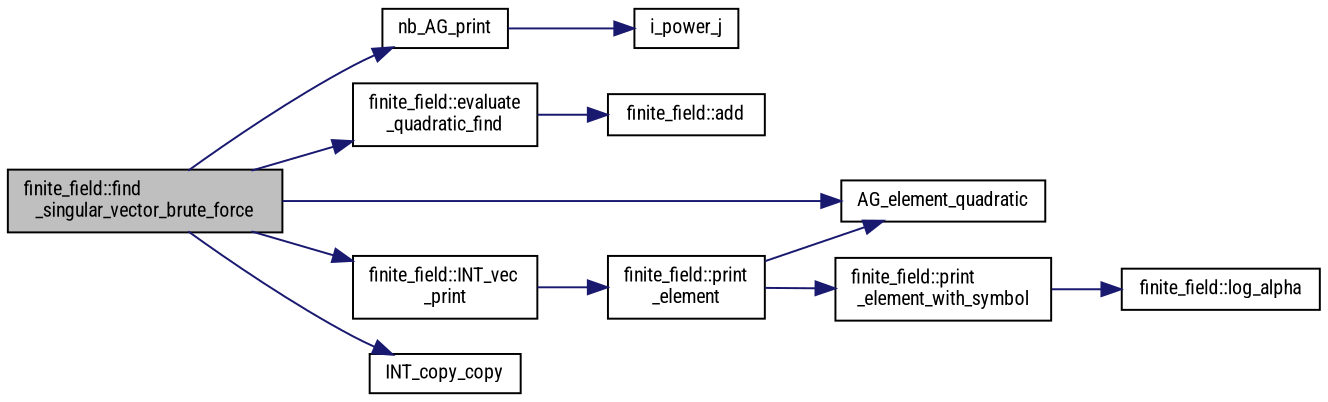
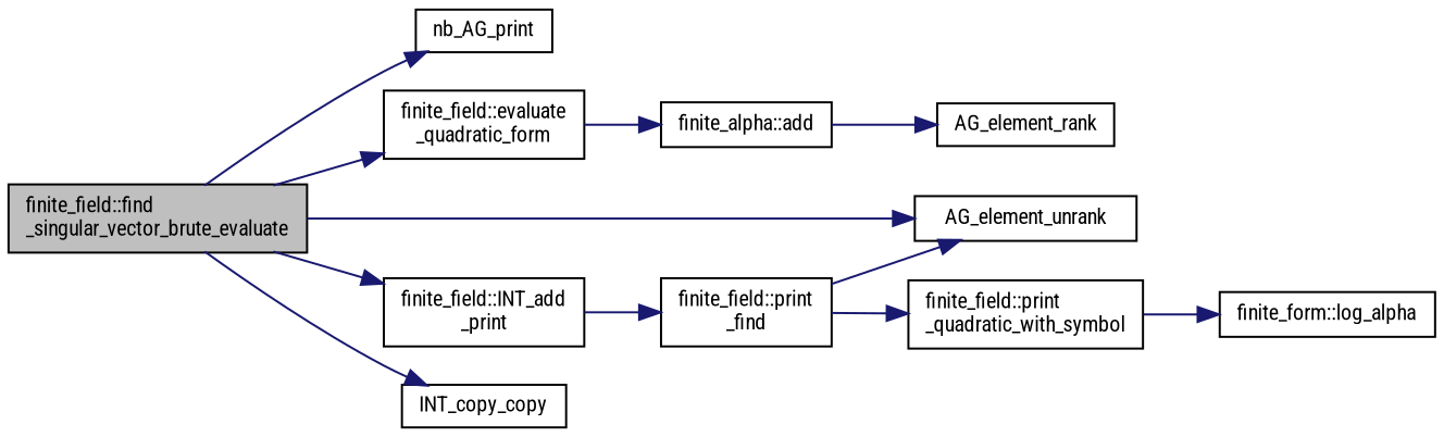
  digraph {
    fontname="Roboto Condensed"
    rankdir=LR
    node [color=black fillcolor=white fontname="Roboto Condensed" fontsize=10 shape=record style=filled]
    edge [color=midnightblue fontname="Roboto Condensed" fontsize=10 labelfontname=Helvetica labelfontsize=10 style=solid]
-   n1 [fillcolor=grey75 fontcolor=black height=0.2 label="finite_field::find\l_singular_vector_brute_force" width=0.4]
+   n1 [fillcolor=grey75 fontcolor=black height=0.2 label="finite_field::find\l_singular_vector_brute_evaluate" width=0.4]
    n2 [height=0.2 label=nb_AG_print width=0.4]
-   n3 [height=0.2 label=AG_element_quadratic width=0.4]
-   n4 [height=0.2 label="finite_field::evaluate\l_quadratic_find" width=0.4]
-   n5 [height=0.2 label="finite_field::INT_vec\l_print" width=0.4]
+   n3 [height=0.2 label=AG_element_unrank width=0.4]
+   n4 [height=0.2 label="finite_field::evaluate\l_quadratic_form" width=0.4]
+   n5 [height=0.2 label="finite_field::INT_add\l_print" width=0.4]
    n6 [height=0.2 label=INT_copy_copy width=0.4]
-   n7 [height=0.2 label=i_power_j width=0.4]
-   n8 [height=0.2 label="finite_field::add" width=0.4]
-   n9 [height=0.2 label="finite_field::print\l_element" width=0.4]
-   n11 [height=0.2 label="finite_field::print\l_element_with_symbol" width=0.4]
-   n12 [height=0.2 label="finite_field::log_alpha" width=0.4]
+   n8 [height=0.2 label="finite_alpha::add" width=0.4]
+   n9 [height=0.2 label="finite_field::print\l_find" width=0.4]
+   n10 [height=0.2 label=AG_element_rank width=0.4]
+   n11 [height=0.2 label="finite_field::print\l_quadratic_with_symbol" width=0.4]
+   n12 [height=0.2 label="finite_form::log_alpha" width=0.4]
    n1 -> n2
    n1 -> n3
    n1 -> n4
    n1 -> n5
    n1 -> n6
-   n2 -> n7
    n4 -> n8
    n5 -> n9
+   n8 -> n10
    n9 -> n3
    n9 -> n11
    n11 -> n12
  }
